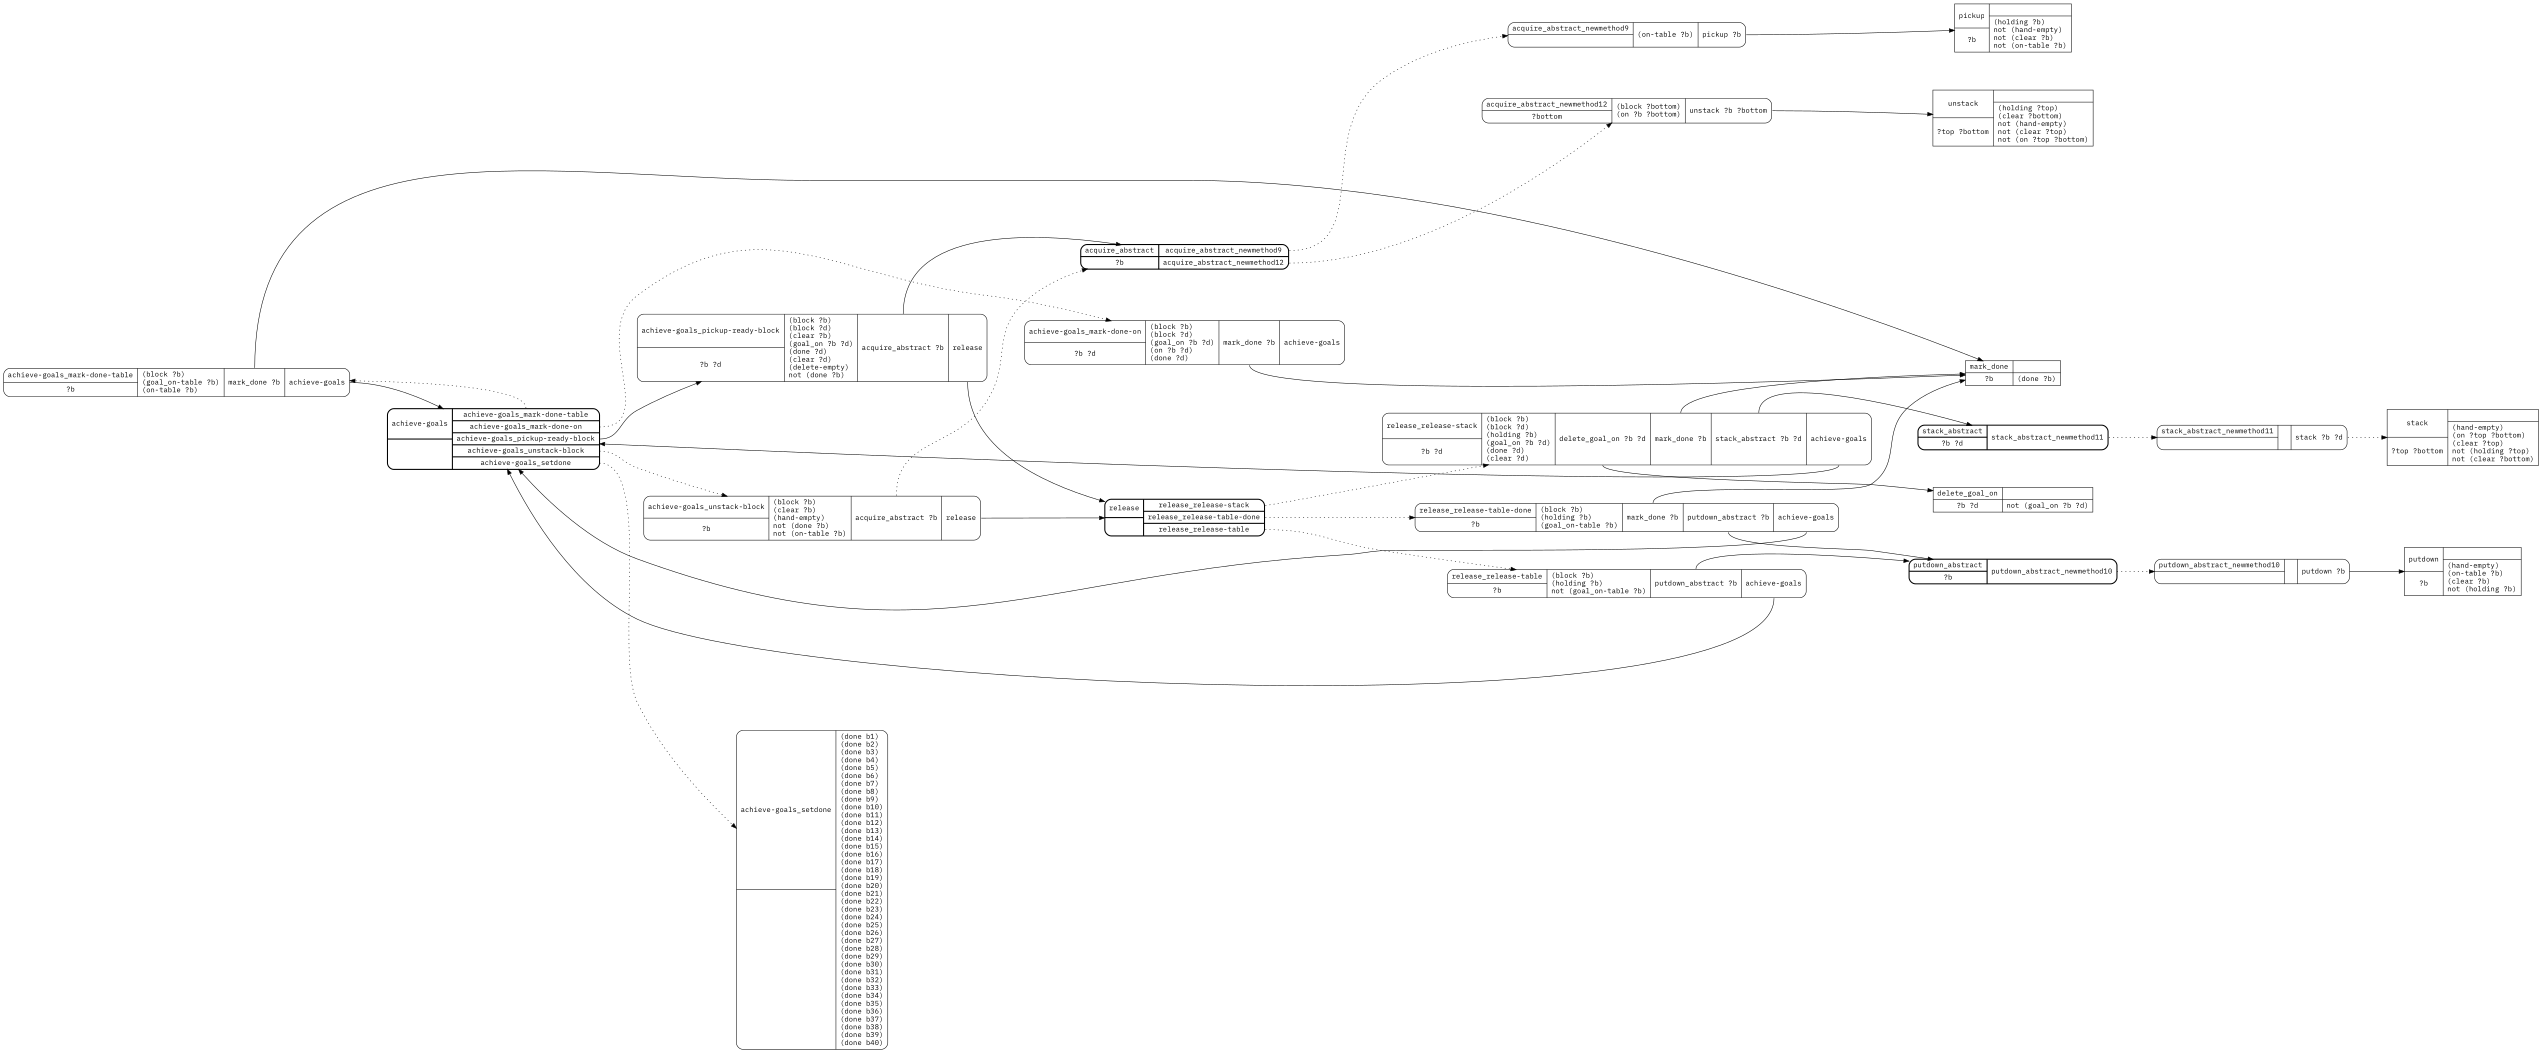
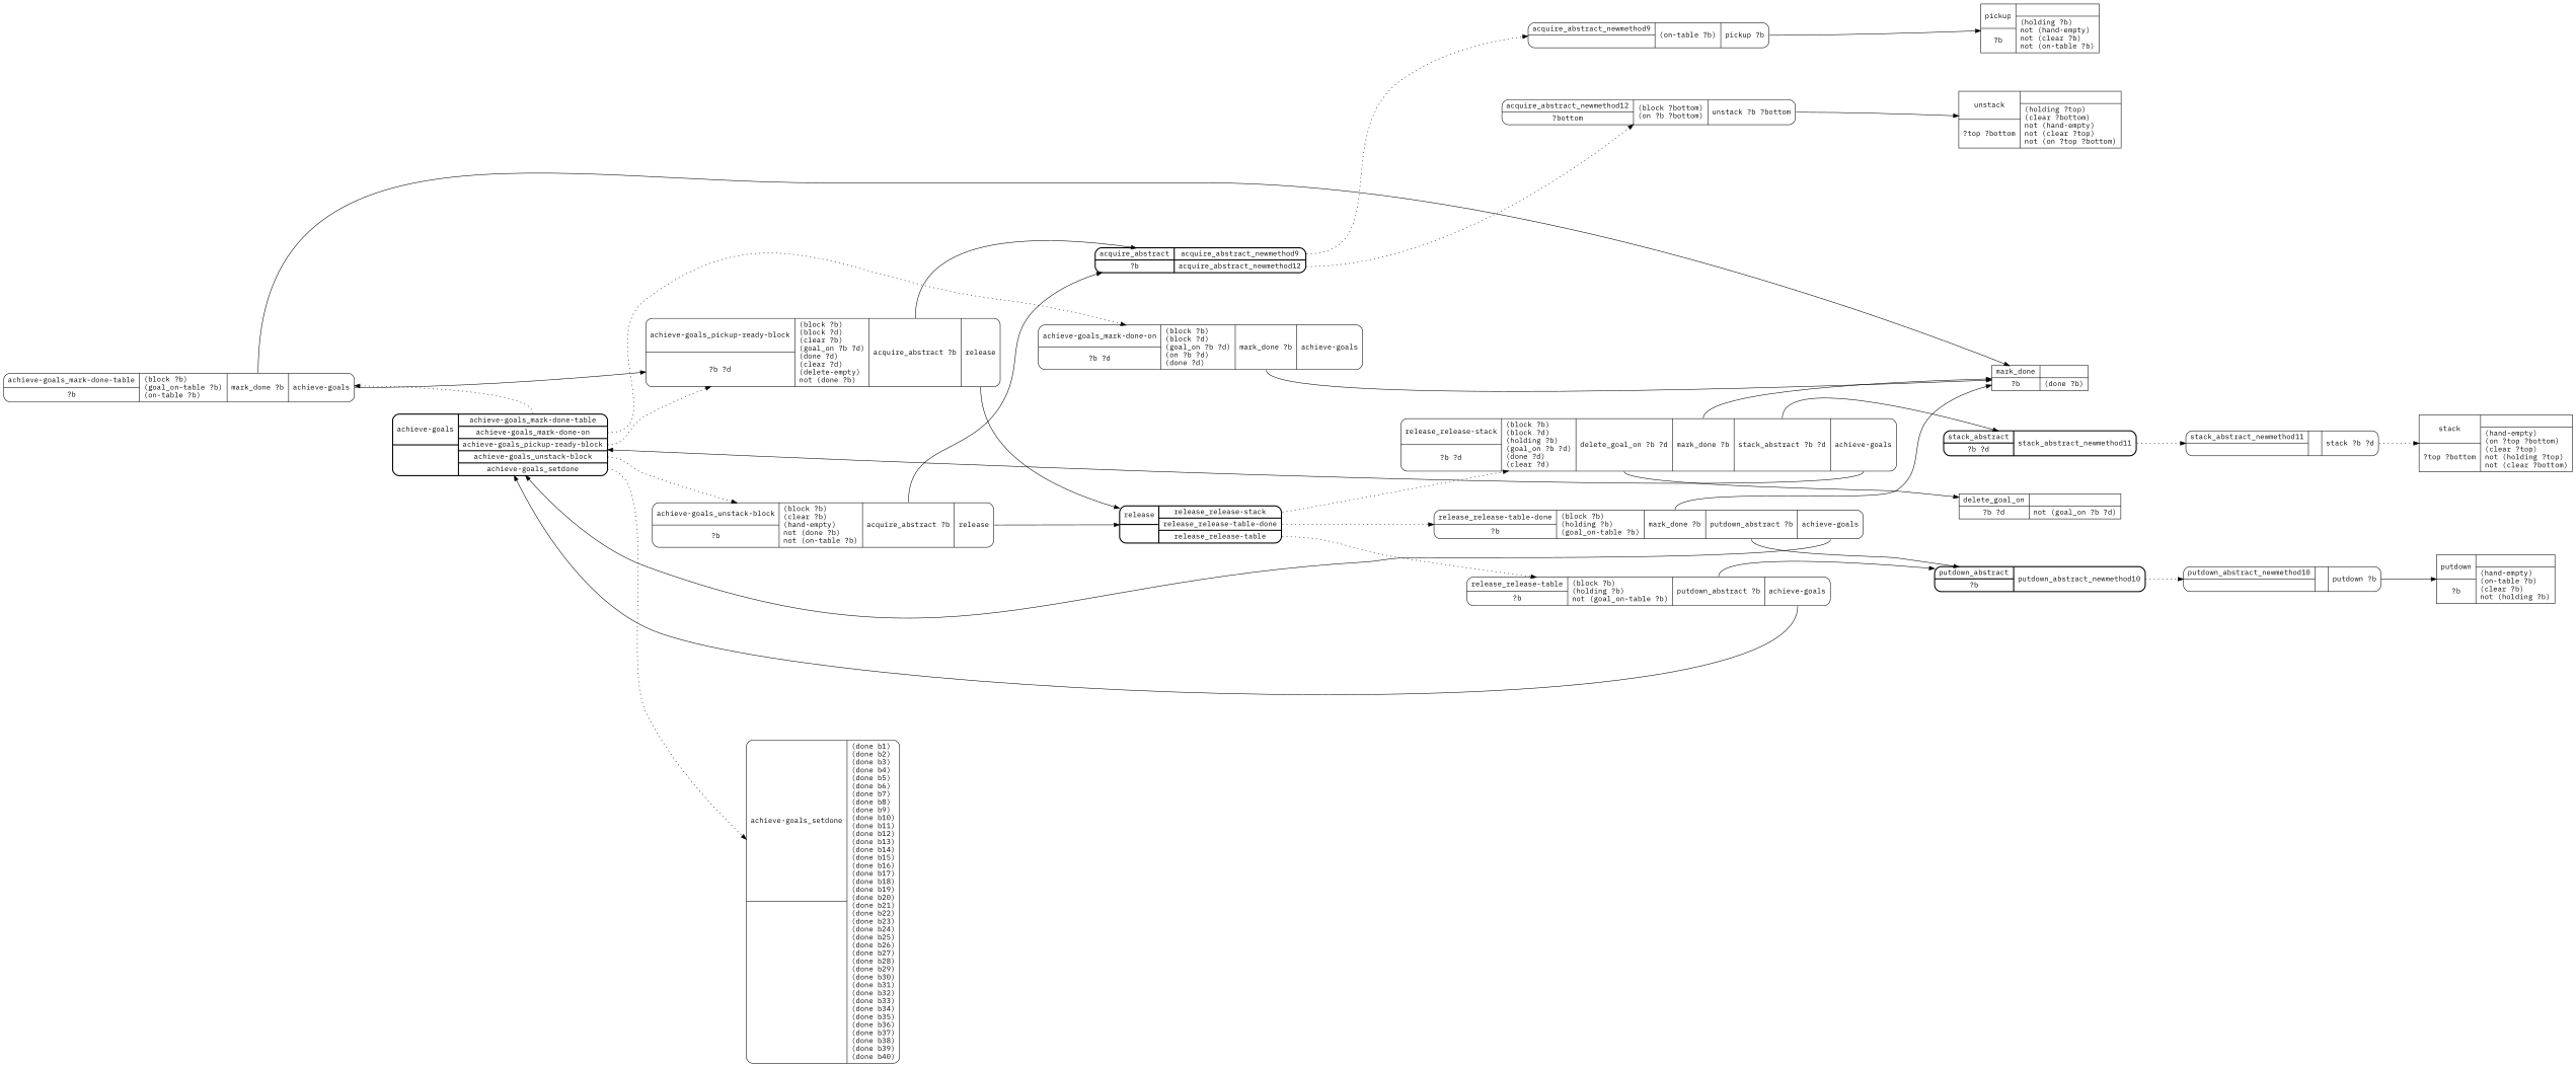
  digraph {
    fontname="IBM Plex Mono"
    nodesep=1
    rankdir=LR
    ranksep=1
    node [fontname="IBM Plex Mono" shape=Mrecord]
    edge [fontname="IBM Plex Mono" tailport=n0]
    n1 [label="{{mark_done|?b}|{|(done ?b)\l}}" shape=record]
    n2 [label="{{delete_goal_on|?b ?d}|{|not (goal_on ?b ?d)\l}}" shape=record]
    n3 [label="{{pickup|?b}|{|(holding ?b)\lnot (hand-empty)\lnot (clear ?b)\lnot (on-table ?b)\l}}" shape=record]
    n4 [label="{{putdown|?b}|{|(hand-empty)\l(on-table ?b)\l(clear ?b)\lnot (holding ?b)\l}}" shape=record]
    n5 [label="{{stack|?top ?bottom}|{|(hand-empty)\l(on ?top ?bottom)\l(clear ?top)\lnot (holding ?top)\lnot (clear ?bottom)\l}}" shape=record]
    n6 [label="{{unstack|?top ?bottom}|{|(holding ?top)\l(clear ?bottom)\lnot (hand-empty)\lnot (clear ?top)\lnot (on ?top ?bottom)\l}}" shape=record]
    n7 [label="{{achieve-goals|}|{<n0>achieve-goals_mark-done-table|<n1>achieve-goals_mark-done-on|<n2>achieve-goals_pickup-ready-block|<n3>achieve-goals_unstack-block|<n4>achieve-goals_setdone}}" style=bold]
    n8 [label="{{achieve-goals_mark-done-table|?b}|(block ?b)\l(goal_on-table ?b)\l(on-table ?b)\l|<n0>mark_done ?b|<n1>achieve-goals}"]
    n9 [label="{{achieve-goals_mark-done-on|?b ?d}|(block ?b)\l(block ?d)\l(goal_on ?b ?d)\l(on ?b ?d)\l(done ?d)\l|<n0>mark_done ?b|<n1>achieve-goals}"]
    n10 [label="{{achieve-goals_pickup-ready-block|?b ?d}|(block ?b)\l(block ?d)\l(clear ?b)\l(goal_on ?b ?d)\l(done ?d)\l(clear ?d)\l(delete-empty)\lnot (done ?b)\l|<n0>acquire_abstract ?b|<n1>release}"]
    n11 [label="{{achieve-goals_unstack-block|?b}|(block ?b)\l(clear ?b)\l(hand-empty)\lnot (done ?b)\lnot (on-table ?b)\l|<n0>acquire_abstract ?b|<n1>release}"]
    n12 [label="{{achieve-goals_setdone|}|(done b1)\l(done b2)\l(done b3)\l(done b4)\l(done b5)\l(done b6)\l(done b7)\l(done b8)\l(done b9)\l(done b10)\l(done b11)\l(done b12)\l(done b13)\l(done b14)\l(done b15)\l(done b16)\l(done b17)\l(done b18)\l(done b19)\l(done b20)\l(done b21)\l(done b22)\l(done b23)\l(done b24)\l(done b25)\l(done b26)\l(done b27)\l(done b28)\l(done b29)\l(done b30)\l(done b31)\l(done b32)\l(done b33)\l(done b34)\l(done b35)\l(done b36)\l(done b37)\l(done b38)\l(done b39)\l(done b40)\l}"]
    n13 [label="{{acquire_abstract|?b}|{<n0>acquire_abstract_newmethod9|<n1>acquire_abstract_newmethod12}}" style=bold]
    n14 [label="{{release|}|{<n0>release_release-stack|<n1>release_release-table-done|<n2>release_release-table}}" style=bold]
    n15 [label="{{acquire_abstract_newmethod9|}|(on-table ?b)\l|<n0>pickup ?b}"]
    n16 [label="{{acquire_abstract_newmethod12|?bottom}|(block ?bottom)\l(on ?b ?bottom)\l|<n0>unstack ?b ?bottom}"]
    n17 [label="{{release_release-stack|?b ?d}|(block ?b)\l(block ?d)\l(holding ?b)\l(goal_on ?b ?d)\l(done ?d)\l(clear ?d)\l|<n0>delete_goal_on ?b ?d|<n1>mark_done ?b|<n2>stack_abstract ?b ?d|<n3>achieve-goals}"]
    n18 [label="{{release_release-table-done|?b}|(block ?b)\l(holding ?b)\l(goal_on-table ?b)\l|<n0>mark_done ?b|<n1>putdown_abstract ?b|<n2>achieve-goals}"]
    n19 [label="{{release_release-table|?b}|(block ?b)\l(holding ?b)\lnot (goal_on-table ?b)\l|<n0>putdown_abstract ?b|<n1>achieve-goals}"]
    n20 [label="{{stack_abstract|?b ?d}|{<n0>stack_abstract_newmethod11}}" style=bold]
    n21 [label="{{putdown_abstract|?b}|{<n0>putdown_abstract_newmethod10}}" style=bold]
    n22 [label="{{stack_abstract_newmethod11|}||<n0>stack ?b ?d}"]
    n23 [label="{{putdown_abstract_newmethod10|}||<n0>putdown ?b}"]
    n7 -> n8 [style=dotted]
    n7 -> n9 [style=dotted tailport=n1]
-   n7 -> n10 [style=solid tailport=n2]
+   n7 -> n10 [style=dotted tailport=n2]
    n7 -> n11 [style=dotted tailport=n3]
    n7 -> n12 [style=dotted tailport=n4]
    n8 -> n1
-   n8 -> n7 [tailport=n1]
+   n8 -> n10 [tailport=n1]
    n9 -> n1
    n10 -> n13
    n10 -> n14 [tailport=n1]
-   n11 -> n13 [style=dotted]
+   n11 -> n13
    n11 -> n14 [tailport=n1]
    n13 -> n15 [style=dotted]
    n13 -> n16 [style=dotted tailport=n1]
    n14 -> n17 [style=dotted]
    n14 -> n18 [style=dotted tailport=n1]
    n14 -> n19 [style=dotted tailport=n2]
    n15 -> n3
    n16 -> n6
    n17 -> n1 [tailport=n1]
    n17 -> n2
    n17 -> n7 [tailport=n3]
    n17 -> n20 [tailport=n2]
    n18 -> n1
    n18 -> n7 [tailport=n2]
    n18 -> n21 [tailport=n1]
    n19 -> n7 [tailport=n1]
    n19 -> n21
    n20 -> n22 [style=dotted]
    n21 -> n23 [style=dotted]
    n22 -> n5 [style=dotted]
    n23 -> n4
  }
